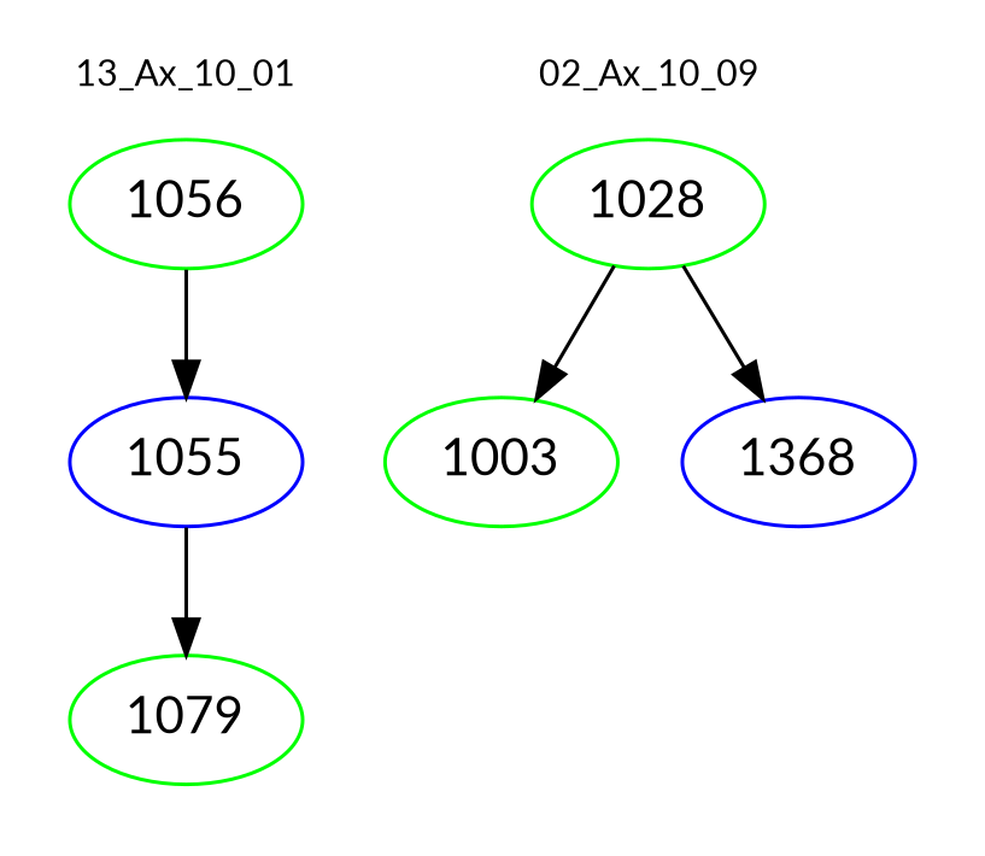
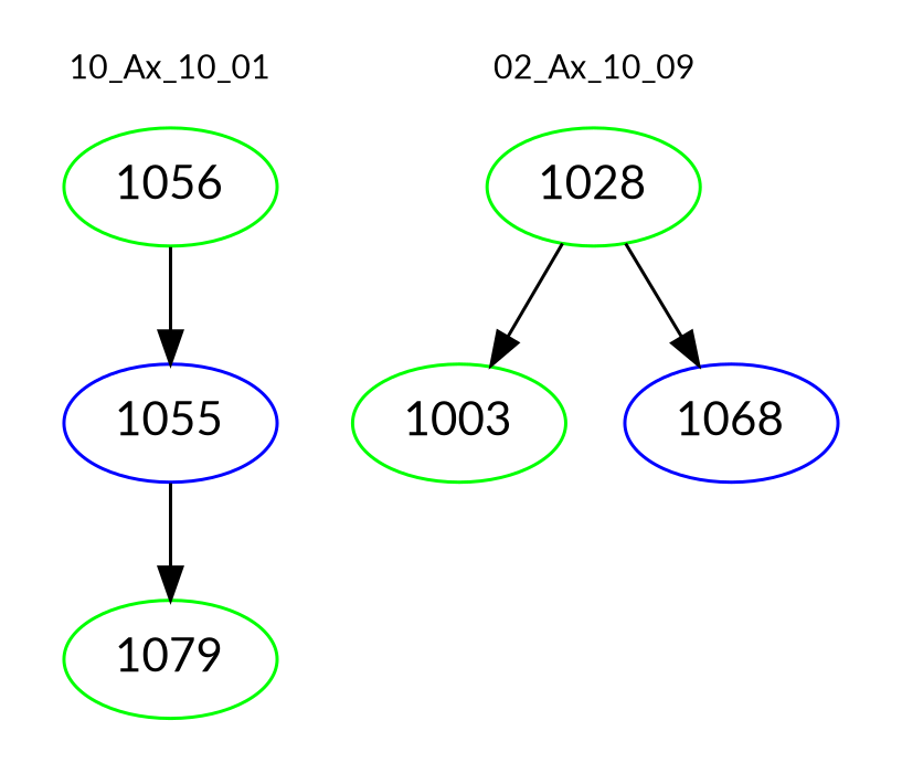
  digraph {
    fontname=Lato
    node [color=green fontname=Lato]
    edge [color=black fontname=Lato]
    n1 [label=1056]
    n2 [color=blue label=1055]
    n3 [label=1079]
    n4 [label=1028]
    n5 [label=1003]
-   n6 [color=blue label=1368]
+   n6 [color=blue label=1068]
    subgraph cluster_1 {
      color=white
      fontsize=10
-     label="13_Ax_10_01"
+     label="10_Ax_10_01"
      n1
      n2
      n3
    }
    subgraph cluster_2 {
      color=white
      fontsize=10
      label="02_Ax_10_09"
      n4
      n5
      n6
    }
    n1 -> n2
    n2 -> n3
    n4 -> n5
    n4 -> n6
  }
